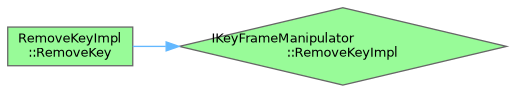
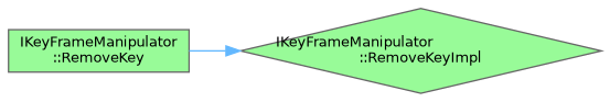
  digraph {
    rankdir=RL
    node [fillcolor=palegreen fontname=Helvetica fontsize=10 style=filled]
    n1 [color=gray40 fontcolor=black height=0.2 label="IKeyFrameManipulator\l::RemoveKeyImpl" shape=diamond width=0.4]
-   n2 [color=grey40 height=0.2 label="RemoveKeyImpl\l::RemoveKey" shape=box width=0.4]
+   n2 [color=grey40 height=0.2 label="IKeyFrameManipulator\l::RemoveKey" shape=box width=0.4]
    n1 -> n2 [color=steelblue1 dir=back fontname=Helvetica fontsize=10 labelfontname=Helvetica labelfontsize=10 style=solid]
  }
